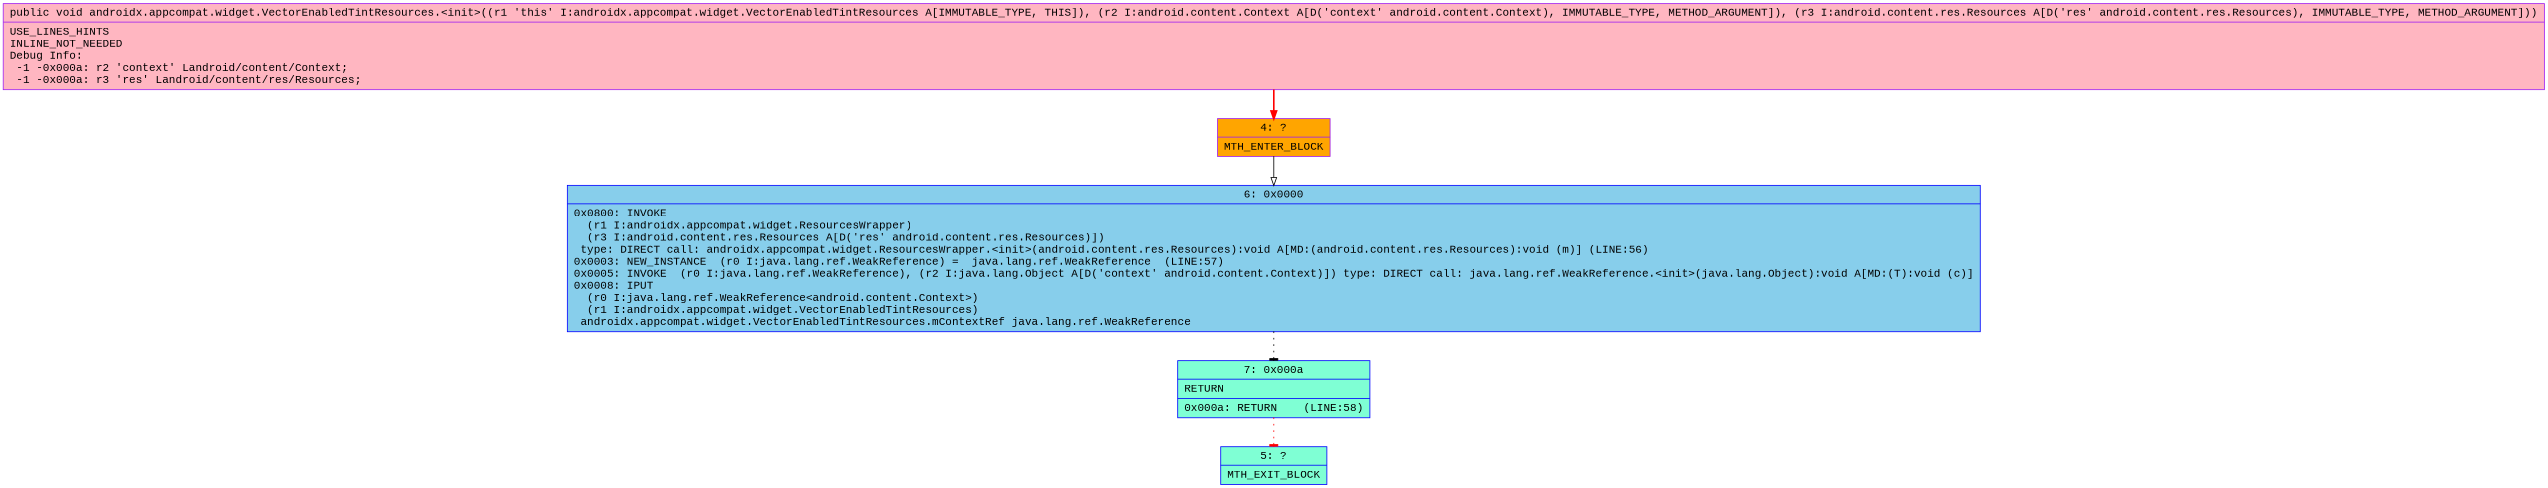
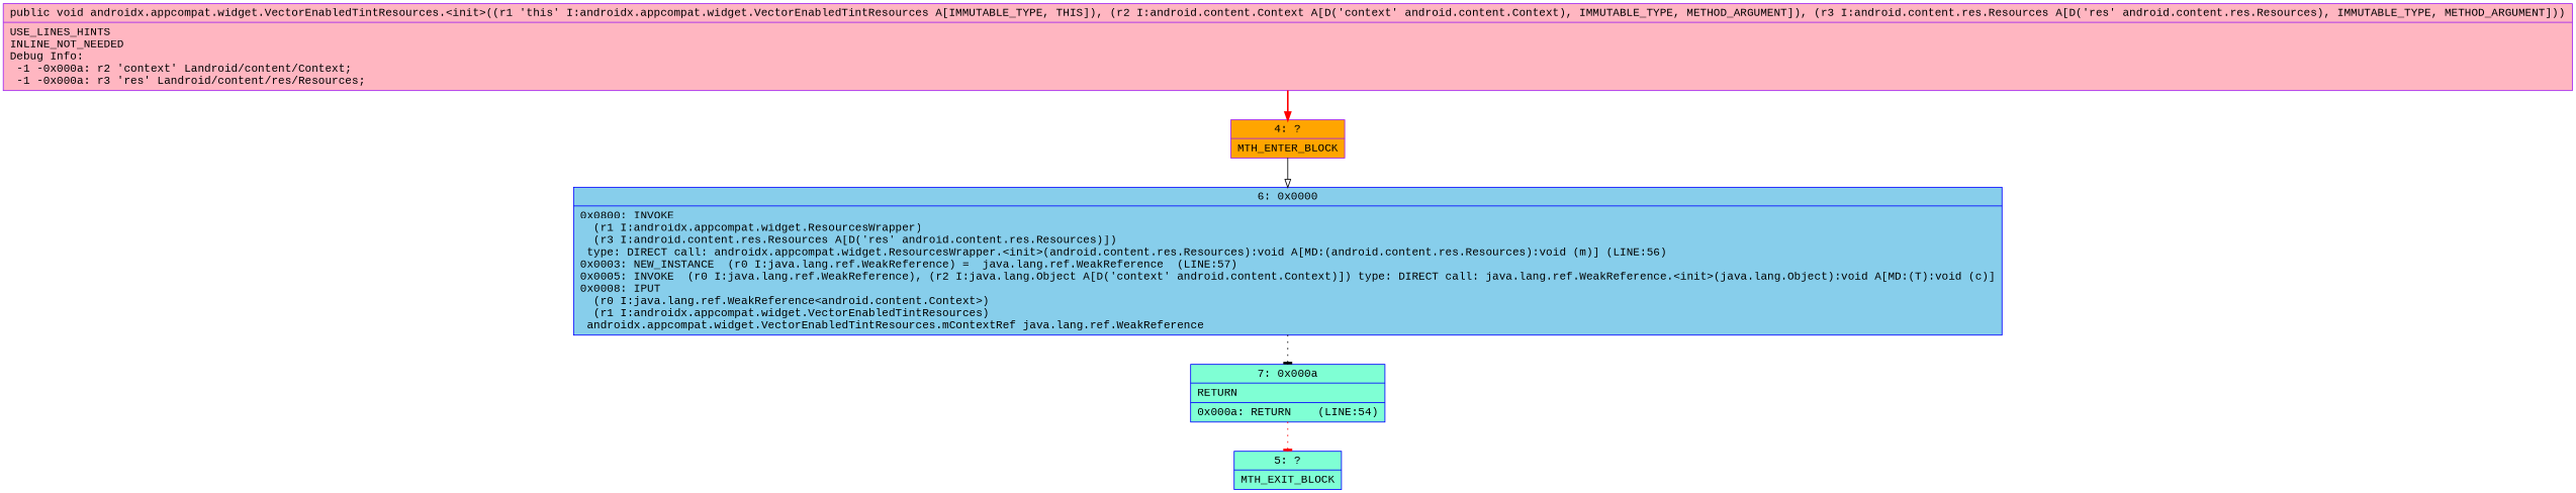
  digraph {
    fontname="Liberation Mono"
    node [color=blue fillcolor=aquamarine fontname="Liberation Mono" shape=record style=filled]
    edge [arrowhead=tee color=black fontname="Liberation Mono" style=dotted]
    n1 [color=purple fillcolor=orange label="{4\:\ ?|MTH_ENTER_BLOCK\l}"]
    n2 [fillcolor=skyblue label="{6\:\ 0x0000|0x0800: INVOKE  \l  (r1 I:androidx.appcompat.widget.ResourcesWrapper)\l  (r3 I:android.content.res.Resources A[D('res' android.content.res.Resources)])\l type: DIRECT call: androidx.appcompat.widget.ResourcesWrapper.\<init\>(android.content.res.Resources):void A[MD:(android.content.res.Resources):void (m)] (LINE:56)\l0x0003: NEW_INSTANCE  (r0 I:java.lang.ref.WeakReference) =  java.lang.ref.WeakReference  (LINE:57)\l0x0005: INVOKE  (r0 I:java.lang.ref.WeakReference), (r2 I:java.lang.Object A[D('context' android.content.Context)]) type: DIRECT call: java.lang.ref.WeakReference.\<init\>(java.lang.Object):void A[MD:(T):void (c)]\l0x0008: IPUT  \l  (r0 I:java.lang.ref.WeakReference\<android.content.Context\>)\l  (r1 I:androidx.appcompat.widget.VectorEnabledTintResources)\l androidx.appcompat.widget.VectorEnabledTintResources.mContextRef java.lang.ref.WeakReference \l}"]
-   n3 [label="{7\:\ 0x000a|RETURN\l|0x000a: RETURN    (LINE:58)\l}"]
+   n3 [label="{7\:\ 0x000a|RETURN\l|0x000a: RETURN    (LINE:54)\l}"]
    n4 [label="{5\:\ ?|MTH_EXIT_BLOCK\l}"]
    n5 [color=purple fillcolor=lightpink label="{public void androidx.appcompat.widget.VectorEnabledTintResources.\<init\>((r1 'this' I:androidx.appcompat.widget.VectorEnabledTintResources A[IMMUTABLE_TYPE, THIS]), (r2 I:android.content.Context A[D('context' android.content.Context), IMMUTABLE_TYPE, METHOD_ARGUMENT]), (r3 I:android.content.res.Resources A[D('res' android.content.res.Resources), IMMUTABLE_TYPE, METHOD_ARGUMENT]))  | USE_LINES_HINTS\lINLINE_NOT_NEEDED\lDebug Info:\l  \-1 \-0x000a: r2 'context' Landroid\/content\/Context;\l  \-1 \-0x000a: r3 'res' Landroid\/content\/res\/Resources;\l}"]
    n1 -> n2 [arrowhead=onormal style=solid]
    n2 -> n3
    n3 -> n4 [color=red]
    n5 -> n1 [arrowhead=normal color=red style=bold]
  }
